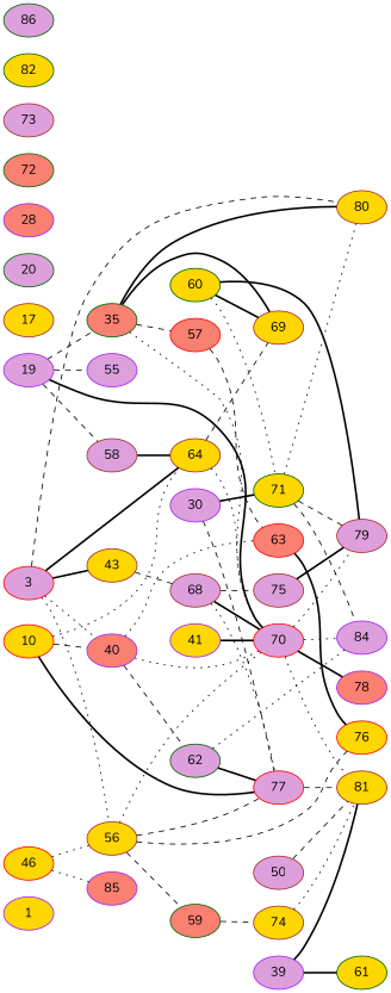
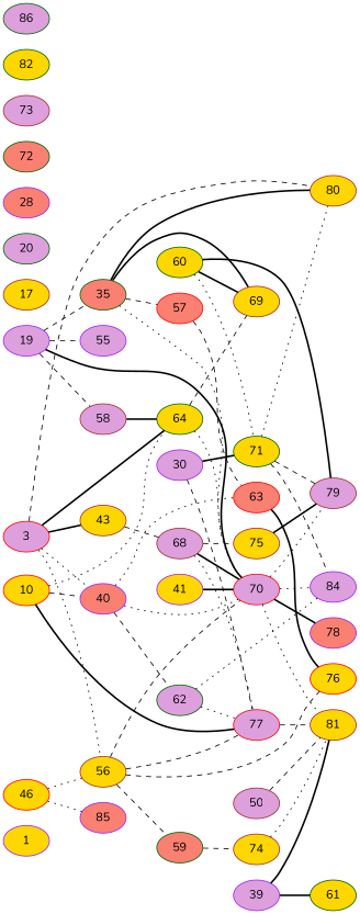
  graph {
    fontname=Nunito
    rankdir=LR
    node [color=brown fillcolor=gold fontname=Nunito style=filled]
    edge [fontname=Nunito style=dashed]
    1 [color=purple]
    40 [color=purple fillcolor=salmon super="+21"]
    70 [color=red fillcolor=plum super="+51+26+54"]
    62 [color=darkgreen fillcolor=plum]
    63 [color=red fillcolor=salmon]
    3 [color=red fillcolor=plum]
    43 [super="+36"]
    56
-   64 [super="+31+48"]
+   64 [color=darkgreen super="+31+48"]
    80 [super="+44"]
    68 [fillcolor=plum super="+53"]
    77 [color=red fillcolor=plum super="+52+38"]
    59 [color=darkgreen fillcolor=salmon]
    76 [color=red]
    69 [super="+42"]
    19 [color=purple fillcolor=plum super="+16"]
    35 [color=darkgreen fillcolor=salmon super="+23"]
    55 [color=purple fillcolor=plum]
    58 [fillcolor=plum]
    10 [color=red]
    81 [super="+66"]
    17
    57 [color=red fillcolor=salmon super="+22"]
    79 [fillcolor=plum super="+29+28"]
    84 [color=purple fillcolor=plum super="+67+83"]
    78 [color=purple fillcolor=salmon]
    20 [color=darkgreen fillcolor=plum]
    n28 [color=purple fillcolor=salmon label=28]
    71 [color=darkgreen super="+65"]
    30 [color=purple fillcolor=plum]
    39 [color=purple fillcolor=plum]
    61 [color=darkgreen]
    41 [color=purple]
-   75 [fillcolor=plum]
+   75
    46 [color=red]
    85 [color=purple fillcolor=salmon]
    50 [fillcolor=plum]
    74
    60 [color=darkgreen super="+47"]
    72 [color=darkgreen fillcolor=salmon]
    73 [fillcolor=plum]
    82 [color=darkgreen]
    86 [color=darkgreen fillcolor=plum]
    40 -- 70 [style=dotted]
    40 -- 62
    40 -- 63 [style=dotted]
    70 -- 81 [style=dotted weight=4]
    70 -- 79 [style=dotted weight=2]
    70 -- 84 [style=dotted weight=4]
    70 -- 78 [style=bold]
-   62 -- 77 [style=bold]
+   62 -- 77 [style=dotted]
    62 -- 84 [style=dotted]
    63 -- 76 [style=bold]
    3 -- 40 [style=dotted weight=2]
    3 -- 43 [style=bold]
    3 -- 56 [style=dotted]
    3 -- 64 [style=bold]
    3 -- 80
    43 -- 68
-   56 -- 70 [style=dotted weight=2]
+   56 -- 70 [weight=2]
    56 -- 77 [weight=3]
    56 -- 59
    56 -- 76
    64 -- 70 [style=dotted weight=2]
    64 -- 69
    68 -- 70 [style=bold]
    68 -- 77 [style=dotted]
    68 -- 75
    77 -- 81
    59 -- 74
    19 -- 70 [style=bold]
    19 -- 35 [weight=2]
    19 -- 55
    19 -- 58
    35 -- 70 [style=dotted]
    35 -- 80 [style=bold]
    35 -- 69 [style=bold]
    35 -- 57
    58 -- 64 [style=bold]
    10 -- 40
    10 -- 64 [style=dotted weight=2]
    10 -- 77 [style=bold]
    57 -- 63
    71 -- 80 [style=dotted]
    71 -- 79 [weight=2]
    71 -- 84 [weight=3]
    30 -- 77
    30 -- 71 [style=bold]
    39 -- 81 [style=bold]
    39 -- 61 [style=bold]
    41 -- 70 [style=bold]
    75 -- 79 [style=bold]
    46 -- 56 [style=dotted]
    46 -- 85 [style=dotted]
    50 -- 81
    74 -- 81 [style=dotted]
    60 -- 69 [style=bold]
    60 -- 79 [style=bold]
    60 -- 71 [style=dotted]
  }
